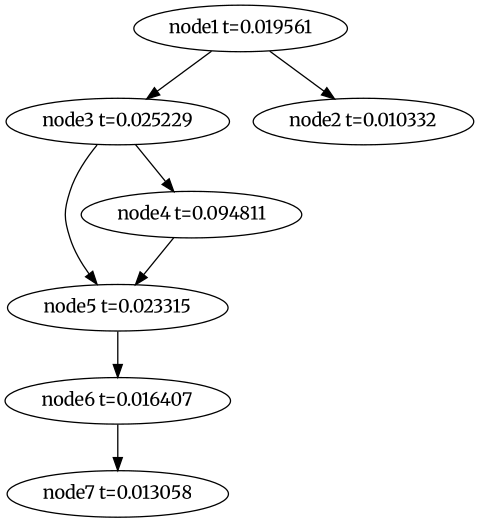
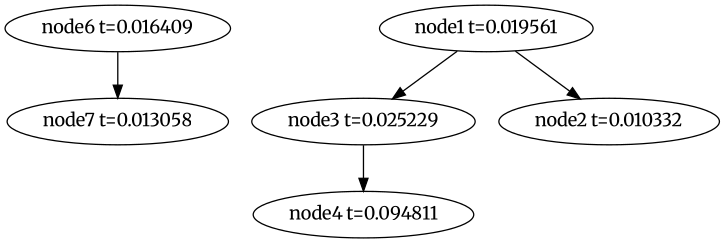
  digraph {
    fontname=Merriweather
    node [fontname=Merriweather]
    edge [fontname=Merriweather]
    n1 [label="node7 t=0.013058"]
-   n2 [label="node6 t=0.016407"]
-   n3 [label="node5 t=0.023315"]
+   n2 [label="node6 t=0.016409"]
    n4 [label="node4 t=0.094811"]
    n5 [label="node3 t=0.025229"]
    n6 [label="node2 t=0.010332"]
    n7 [label="node1 t=0.019561"]
    n2 -> n1
-   n3 -> n2
-   n4 -> n3
-   n5 -> n3
    n5 -> n4
    n7 -> n5
    n7 -> n6
  }
